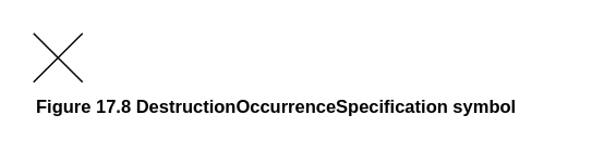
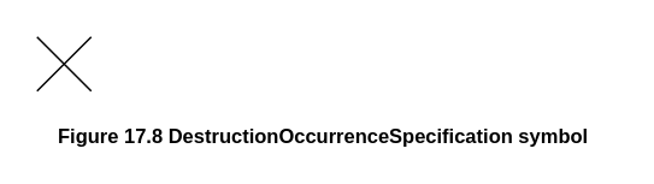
  <mxCell id="0" />
  <mxCell id="1" parent="0" />
  <mxCell id="2" value="" style="shape=umlDestroy;html=1;" vertex="1" parent="1"><mxGeometry width="30" height="30" as="geometry" x="20" y="20" /></mxCell>
- <mxCell id="3" value="&lt;b&gt;Figure 17.8 DestructionOccurrenceSpecification symbol&lt;/b&gt;" style="text;html=1;align=left;verticalAlign=middle;resizable=0;points=[];autosize=1;strokeColor=none;fillColor=none;fontSize=11;fontFamily=Helvetica;fontColor=default;" vertex="1" parent="1"><mxGeometry y="50" width="320" height="30" as="geometry" x="20" /></mxCell>
+ <mxCell id="3" value="&lt;b&gt;Figure 17.8 DestructionOccurrenceSpecification symbol&lt;/b&gt;" style="text;html=1;align=left;verticalAlign=middle;resizable=0;points=[];autosize=1;strokeColor=none;fillColor=none;fontSize=11;fontFamily=Helvetica;fontColor=default;" vertex="1" parent="1"><mxGeometry x="30" y="60" width="320" height="30" as="geometry" /></mxCell>
